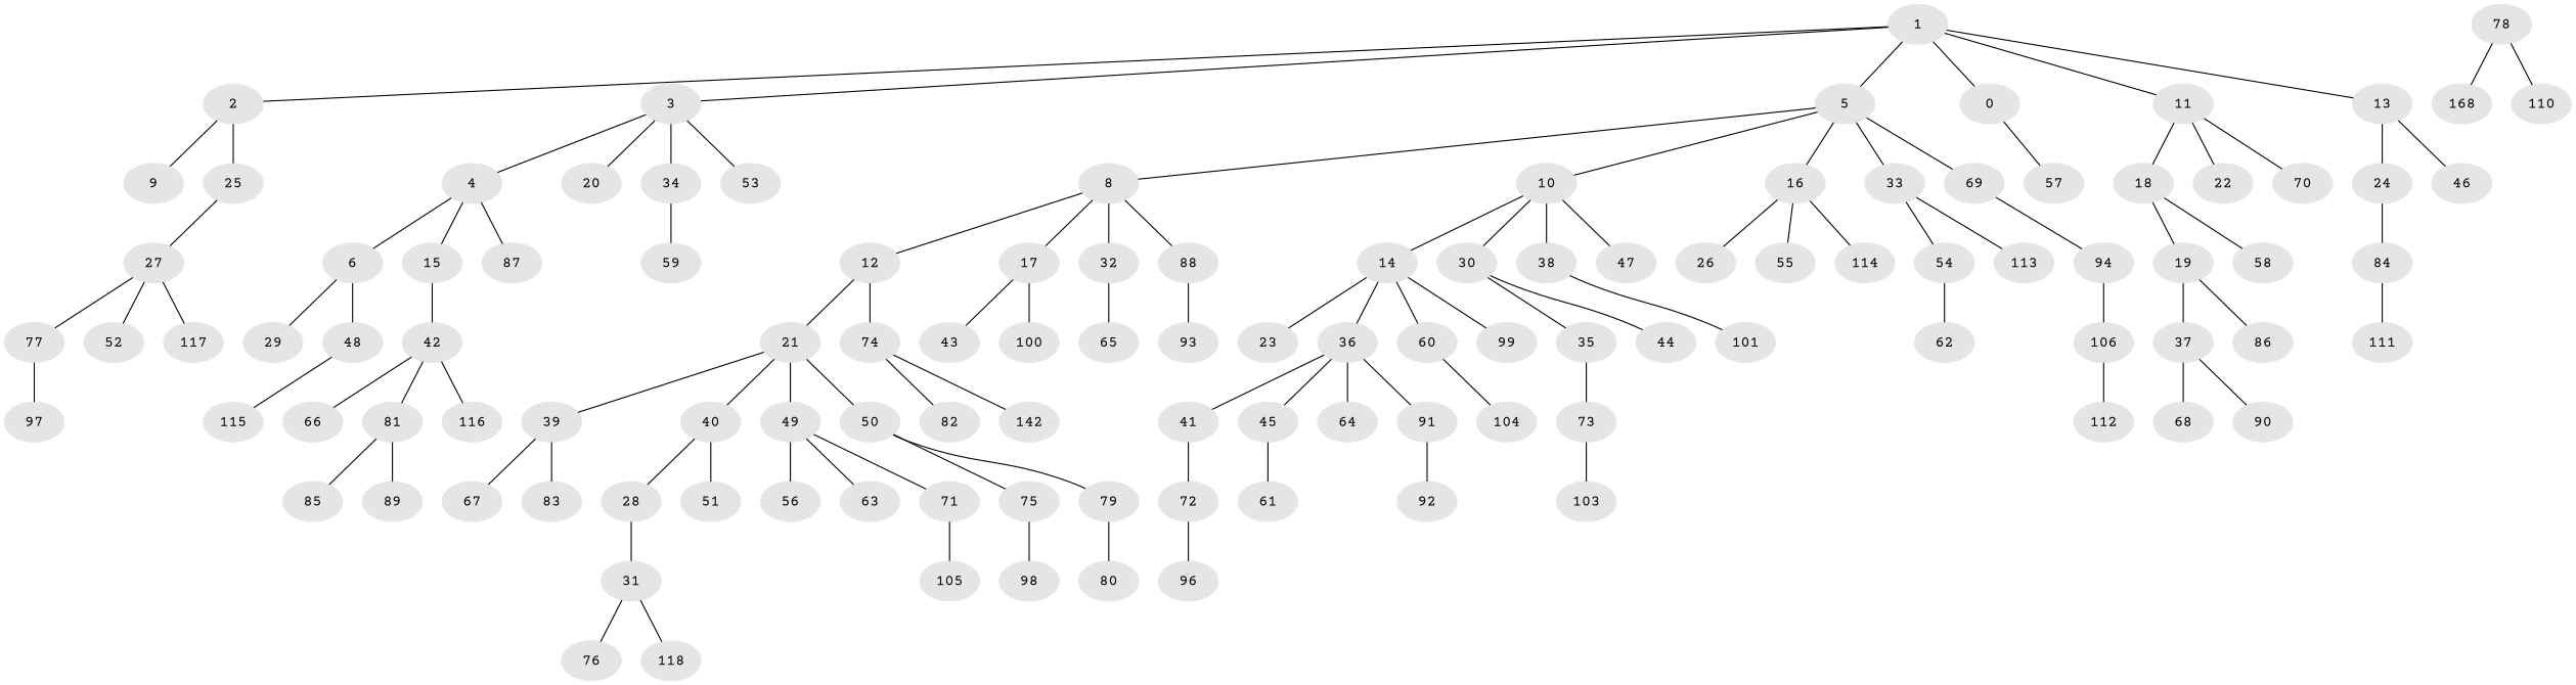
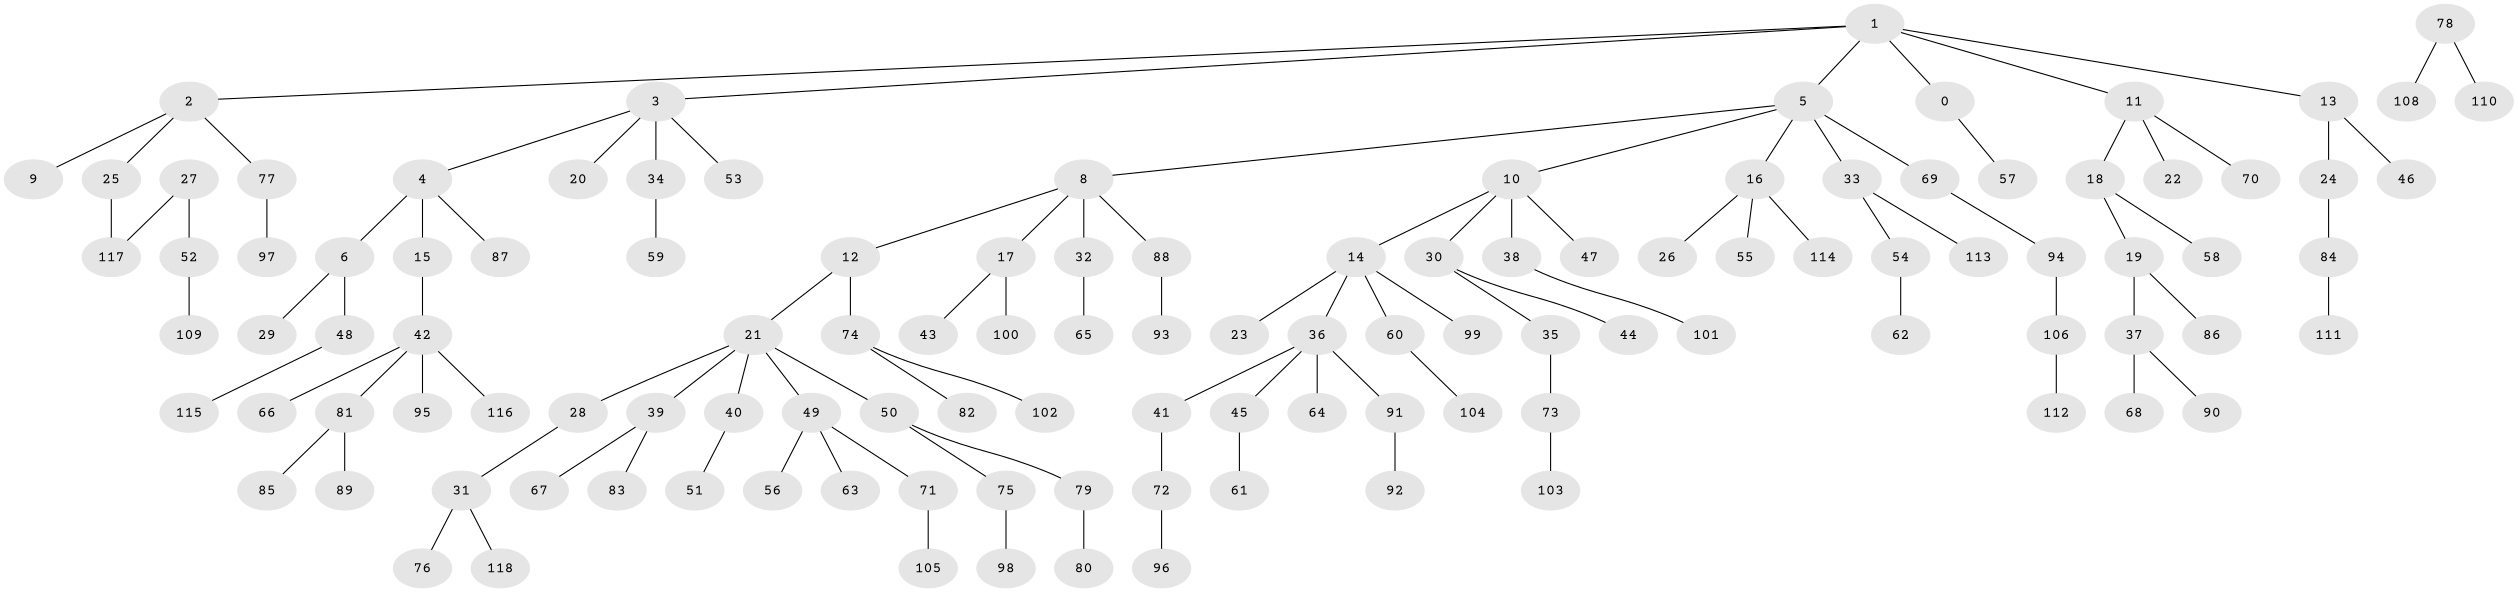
  graph {
    fontname="Courier Prime"
    node [color=gray90 fontname="Courier Prime" style=filled]
    edge [fontname="Courier Prime"]
    1
    2
    3
    5
    n5 [label=0]
    11
    13
    9
    25
    77
    4
    20
    34
    53
    8
    10
    16
    33
    69
    57
    18
    22
    70
    24
    46
    27
    97
    6
    15
    87
    59
    29
    48
    42
    12
    17
    32
    88
    14
    30
    38
    47
    26
    55
    114
    54
    113
    94
    115
    21
    74
    43
    100
    65
    93
    23
    36
    60
    99
    35
    44
    101
    19
    58
    28
    39
    40
    49
    50
    82
-   102 [label=142]
+   102
    84
    41
    45
    64
    91
    104
    66
    81
+   95
    116
    37
    86
    68
    90
    31
    67
    83
    51
    56
    63
    71
    75
    79
    111
    52
    117
+   109
    76
    118
    73
    62
    103
    72
    61
    92
    96
    85
    89
    105
    98
    80
    78
-   108 [label=168]
+   108
    110
    106
    112
    1 -- 2
    1 -- 3
    1 -- 5
    1 -- n5
    1 -- 11
    1 -- 13
    2 -- 9
    2 -- 25
-   27 -- 77
+   2 -- 77
    3 -- 4
    3 -- 20
    3 -- 34
    3 -- 53
    5 -- 8
    5 -- 10
    5 -- 16
    5 -- 33
    5 -- 69
    n5 -- 57
    11 -- 18
    11 -- 22
    11 -- 70
    13 -- 24
    13 -- 46
-   25 -- 27
+   25 -- 117
    77 -- 97
    4 -- 6
    4 -- 15
    4 -- 87
    34 -- 59
    8 -- 12
    8 -- 17
    8 -- 32
    8 -- 88
    10 -- 14
    10 -- 30
    10 -- 38
    10 -- 47
    16 -- 26
    16 -- 55
    16 -- 114
    33 -- 54
    33 -- 113
    69 -- 94
    18 -- 19
    18 -- 58
    24 -- 84
    27 -- 52
    27 -- 117
    6 -- 29
    6 -- 48
    15 -- 42
    48 -- 115
    42 -- 66
    42 -- 81
+   42 -- 95
    42 -- 116
    12 -- 21
    12 -- 74
    17 -- 43
    17 -- 100
    32 -- 65
    88 -- 93
    14 -- 23
    14 -- 36
    14 -- 60
    14 -- 99
    30 -- 35
    30 -- 44
    38 -- 101
    54 -- 62
    94 -- 106
-   40 -- 28
+   21 -- 28
    21 -- 39
    21 -- 40
    21 -- 49
    21 -- 50
    74 -- 82
    74 -- 102
    36 -- 41
    36 -- 45
    36 -- 64
    36 -- 91
    60 -- 104
    35 -- 73
    19 -- 37
    19 -- 86
    28 -- 31
    39 -- 67
    39 -- 83
    40 -- 51
    49 -- 56
    49 -- 63
    49 -- 71
    50 -- 75
    50 -- 79
    84 -- 111
    41 -- 72
    45 -- 61
    91 -- 92
    81 -- 85
    81 -- 89
    37 -- 68
    37 -- 90
    31 -- 76
    31 -- 118
    71 -- 105
    75 -- 98
    79 -- 80
+   52 -- 109
    73 -- 103
    72 -- 96
    78 -- 108
    78 -- 110
    106 -- 112
  }
